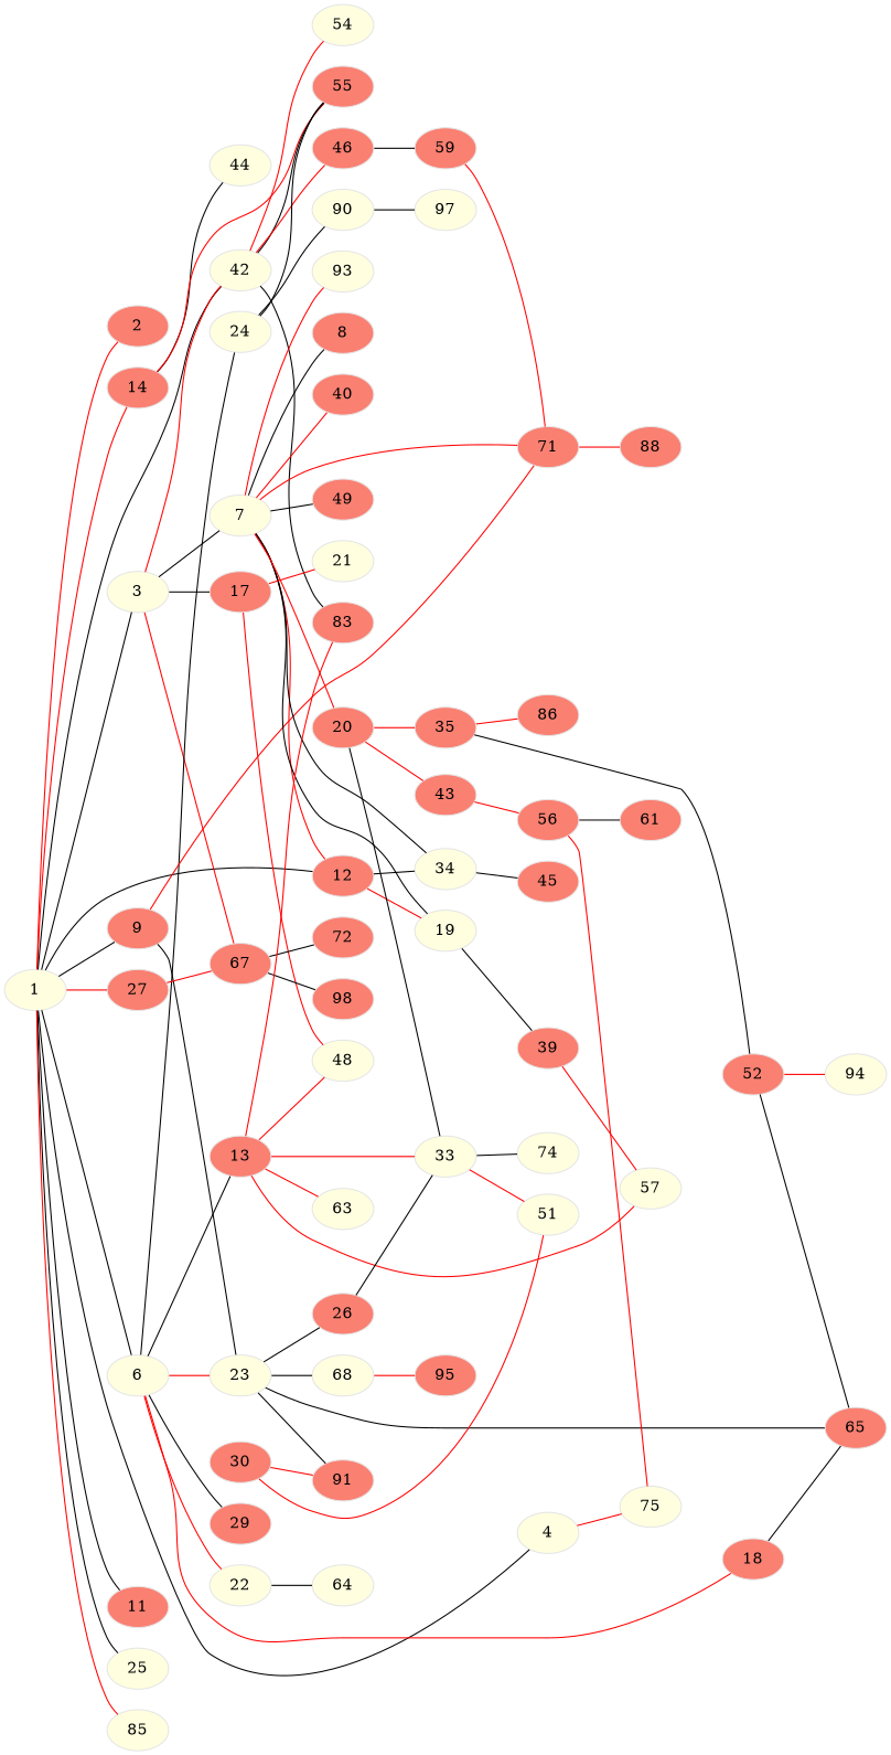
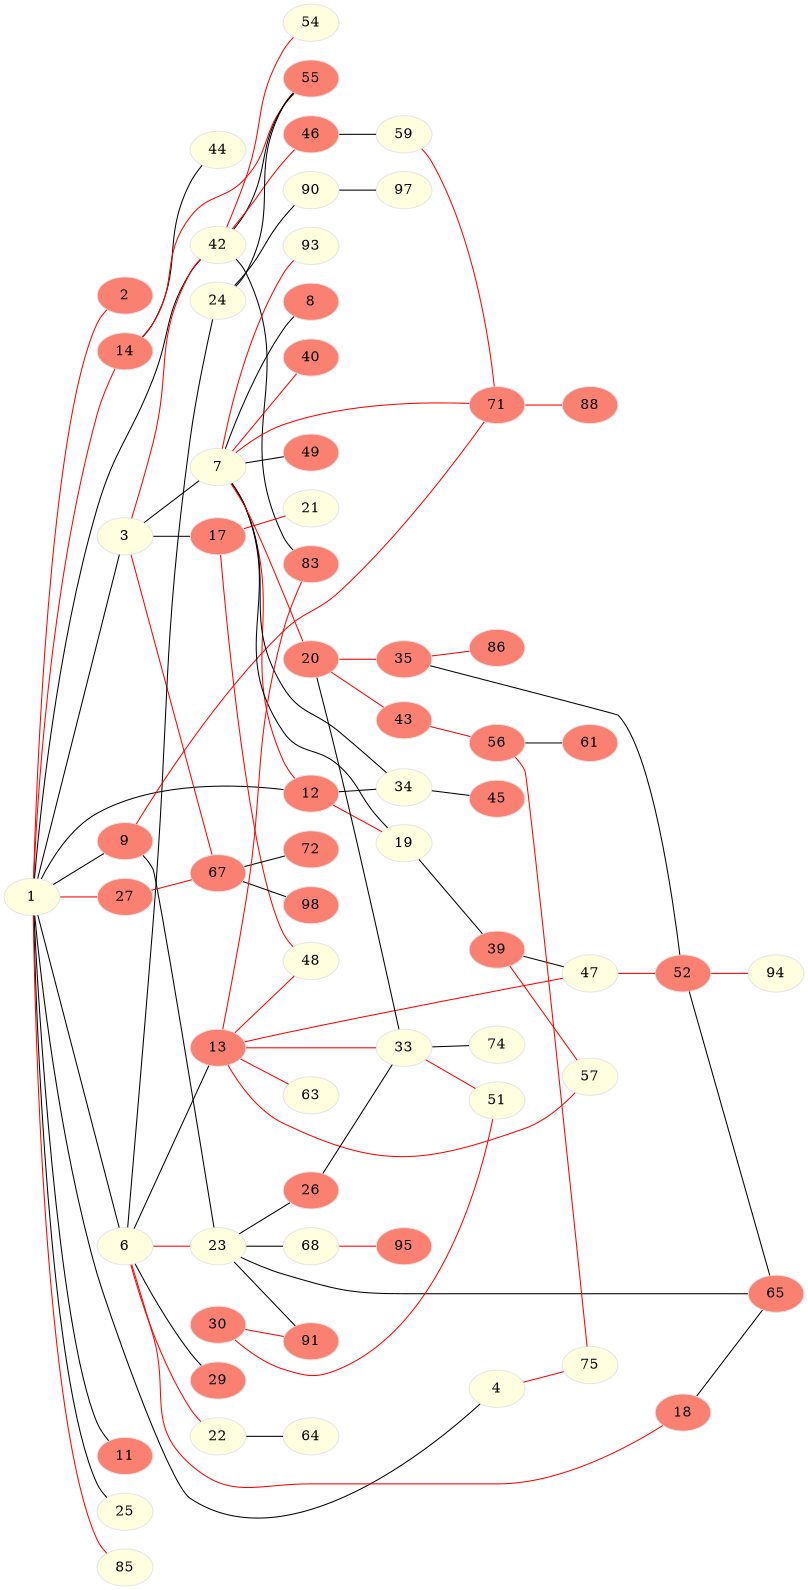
  graph {
    rankdir=LR
    node [color=gray90 fillcolor=salmon style=filled]
    edge [color=red]
    1 [fillcolor=lightyellow super="+5"]
    2
    3 [fillcolor=lightyellow super="+62"]
    4 [fillcolor=lightyellow super="+84"]
    6 [fillcolor=lightyellow super="+16"]
    9 [super="+38"]
    11
    12 [super="+32"]
    14 [super="+15"]
    25 [fillcolor=lightyellow]
    27 [super="+80"]
    42 [fillcolor=lightyellow super="+53"]
    85 [fillcolor=lightyellow]
    7 [fillcolor=lightyellow super="+10"]
    17 [super="+70"]
    67 [super="+79"]
    75 [fillcolor=lightyellow super="+78"]
    13 [super="+66"]
    18
    22 [fillcolor=lightyellow]
    23 [fillcolor=lightyellow super="+28"]
    24 [fillcolor=lightyellow super="+77"]
    29
    71 [super="+73"]
    19 [fillcolor=lightyellow super="+31"]
    34 [fillcolor=lightyellow super="+89"]
    44 [fillcolor=lightyellow]
    55
    83
    46
    54 [fillcolor=lightyellow]
    8 [super="+37"]
    20 [super="+41"]
    40
    49
    93 [fillcolor=lightyellow]
    48 [fillcolor=lightyellow]
    21 [fillcolor=lightyellow]
    72
    98
    33 [fillcolor=lightyellow super="+36"]
+   47 [fillcolor=lightyellow super="+69"]
    57 [fillcolor=lightyellow]
    63 [fillcolor=lightyellow]
    65 [super="+96"]
    64 [fillcolor=lightyellow]
    26
    68 [fillcolor=lightyellow super="+82"]
    91
    90 [fillcolor=lightyellow super="+92"]
    39 [super="+58"]
    35 [super="+81"]
    43
    45
    88
    51 [fillcolor=lightyellow]
    74 [fillcolor=lightyellow]
    52 [super="+60"]
    30 [super="+50"]
    86 [super="+87"]
    56 [super="+76"]
    95
    97 [fillcolor=lightyellow]
    94 [fillcolor=lightyellow]
-   59
+   59 [fillcolor=lightyellow]
    61
    1 -- 2
    1 -- 3 [color=black]
    1 -- 4 [color=black]
    1 -- 6 [color=black]
    1 -- 9 [color=black]
    1 -- 11 [color=black]
    1 -- 12 [color=black]
    1 -- 14
    1 -- 25 [color=black]
    1 -- 27 [weight=2]
    1 -- 42 [color=black]
    1 -- 85
    3 -- 42
    3 -- 7 [color=black]
    3 -- 17 [color=black]
    3 -- 67
    4 -- 75
    6 -- 13 [color=black]
    6 -- 18
    6 -- 22
    6 -- 23
    6 -- 24 [color=black]
    6 -- 29 [color=black]
    9 -- 23 [color=black]
    9 -- 71
    12 -- 19
    12 -- 34 [color=black]
    14 -- 44 [color=black]
    14 -- 55
    27 -- 67
    42 -- 55 [color=black]
    42 -- 83 [color=black]
    42 -- 46
    42 -- 54
    7 -- 12
    7 -- 71
    7 -- 19 [color=black]
    7 -- 34 [color=black]
    7 -- 8 [color=black]
    7 -- 20
    7 -- 40
    7 -- 49 [color=black]
    7 -- 93
    17 -- 48
    17 -- 21
    67 -- 72 [color=black]
    67 -- 98 [color=black]
    13 -- 83
    13 -- 48
    13 -- 33
+   13 -- 47
    13 -- 57
    13 -- 63
    18 -- 65 [color=black]
    22 -- 64 [color=black]
    23 -- 65 [color=black]
    23 -- 26 [color=black]
    23 -- 68 [color=black]
    23 -- 91 [color=black]
    24 -- 55 [color=black]
    24 -- 90 [color=black]
    71 -- 88
    19 -- 39 [color=black]
    34 -- 45 [color=black]
    46 -- 59 [color=black]
    20 -- 33 [color=black]
    20 -- 35
    20 -- 43
    33 -- 51
    33 -- 74 [color=black]
+   47 -- 52
    26 -- 33 [color=black]
    68 -- 95
    90 -- 97 [color=black]
+   39 -- 47 [color=black]
    39 -- 57
    35 -- 52 [color=black]
    35 -- 86
    43 -- 56
    52 -- 65 [color=black]
    52 -- 94
    30 -- 91
    30 -- 51
    56 -- 75
    56 -- 61 [color=black]
    59 -- 71
  }
